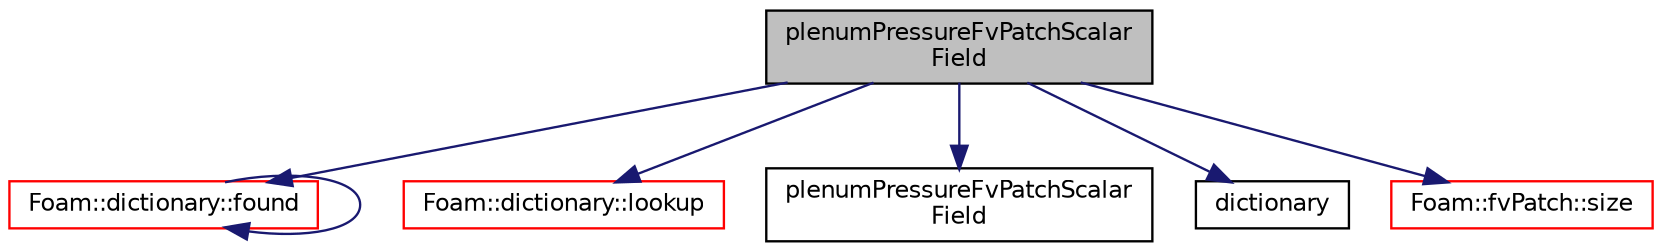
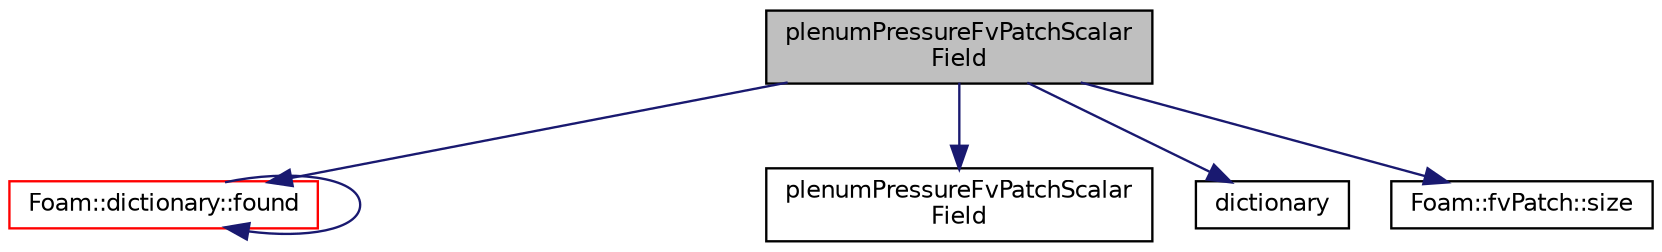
  digraph {
    rankdir=TB
    node [color=black fontname=Helvetica fontsize=10 shape=record]
    edge [color=midnightblue fontname=Helvetica fontsize=10 labelfontname=Helvetica labelfontsize=10 style=solid]
    n1 [fillcolor=grey75 fontcolor=black height=0.2 label="plenumPressureFvPatchScalar\lField" style=filled width=0.4]
    n2 [color=red height=0.2 label="Foam::dictionary::found" width=0.4]
-   n3 [color=red height=0.2 label="Foam::dictionary::lookup" width=0.4]
    n4 [height=0.2 label="plenumPressureFvPatchScalar\lField" width=0.4]
    n5 [height=0.2 label=dictionary width=0.4]
-   n6 [color=red height=0.2 label="Foam::fvPatch::size" width=0.4]
+   n6 [height=0.2 label="Foam::fvPatch::size" width=0.4]
    n1 -> n2
-   n1 -> n3
    n1 -> n4
    n1 -> n5
    n1 -> n6
    n2 -> n2
  }
